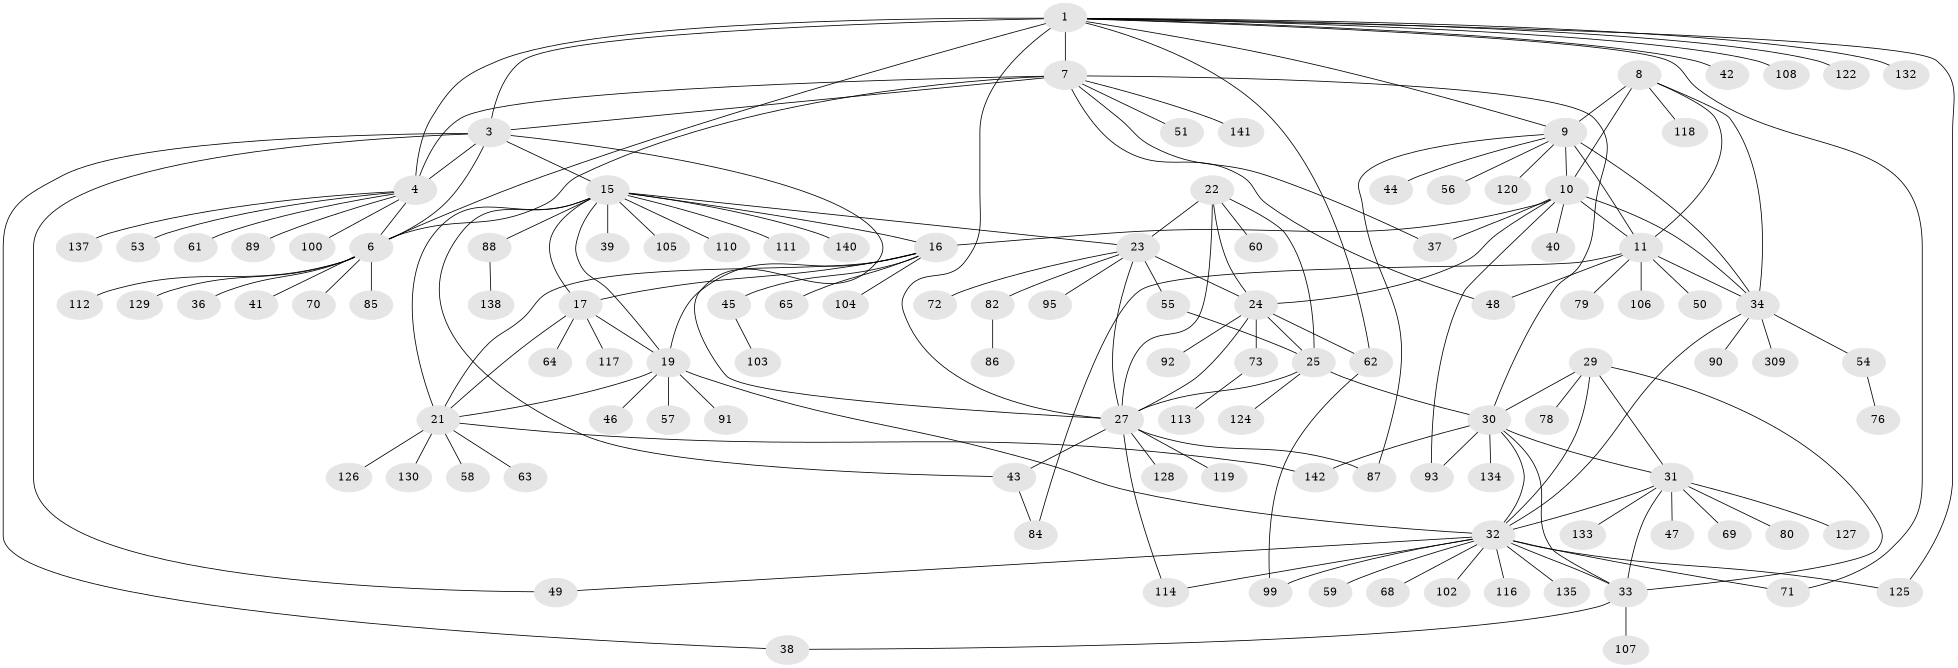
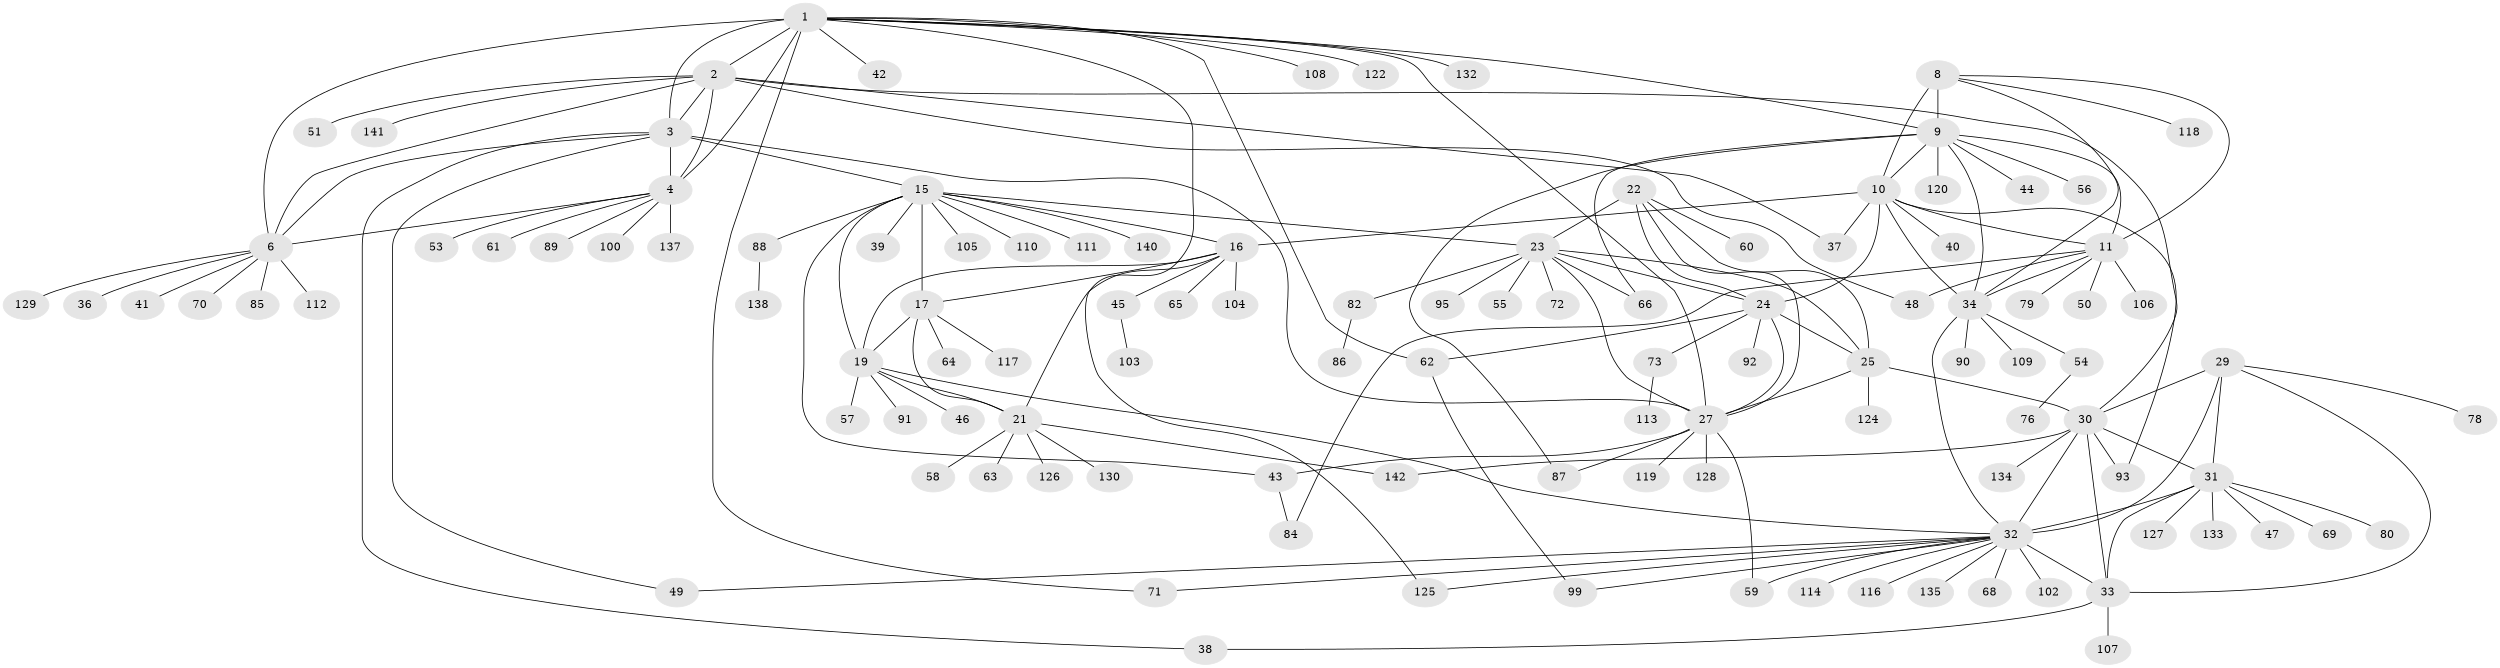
  graph {
    node [color=gray90 style=filled]
    1 [super="+7"]
-   2 [label=7]
+   2
    3 [super="+81"]
    4 [super="+5"]
    6 [super="+115"]
    9 [super="+12"]
    27 [super="+55"]
    42
    62 [super="+77"]
    71
    108
    122
    125
    132
    30 [super="+74"]
    37
    48
    51
    141
    15 [super="+18"]
    38 [super="+136"]
    49
    53
    61
    89
    100
    137
    36
    41
    70
    85
    112
    129
    10 [super="+13"]
    11 [super="+94"]
    n36 [label=34 super="+67"]
    44
    56
+   66
    87
    120
    43
    59
    119
    128
    99
    93 [super="+139"]
    32 [super="+34"]
    142
    31 [super="+35"]
    33
    134
    16 [super="+75"]
    17 [super="+20"]
    19 [super="+96"]
    21 [super="+101"]
    23 [super="+26"]
    39
    88 [super="+121"]
    105
    110
    111
    140
    8 [super="+131"]
    118
    24 [super="+28"]
    40
    50
    79
    84 [super="+123"]
    106
    54 [super="+83"]
    90
-   109 [label=309]
+   109
    45
    65
    104
    25 [super="+97"]
    73
    92
    68
    102
    114
    116
    135
    76
    64
    117
    46
    57
    91
    58
    63
    126
    130
    n96 [label=55]
    72
    82
    95
    138
    103
    22
    60
    124
    86
    113
    29
    78
    47
    69
    80
    127
    133
    107
    1 -- 2 [weight=2]
    1 -- 3 [weight=2]
    1 -- 4 [weight=4]
    1 -- 6 [weight=2]
    1 -- 9
    1 -- 27
    1 -- 42
    1 -- 62
    1 -- 71
    1 -- 108
    1 -- 122
    1 -- 125
    1 -- 132
    2 -- 3
    2 -- 4 [weight=2]
    2 -- 6
    2 -- 30
    2 -- 37
    2 -- 48
    2 -- 51
    2 -- 141
    3 -- 4 [weight=2]
    3 -- 6
    3 -- 27
    3 -- 15
    3 -- 38
    3 -- 49
    4 -- 6 [weight=2]
    4 -- 53
    4 -- 61
    4 -- 89
    4 -- 100
    4 -- 137
    6 -- 36
    6 -- 41
    6 -- 70
    6 -- 85
    6 -- 112
    6 -- 129
    9 -- 10 [weight=4]
    9 -- 11 [weight=2]
    9 -- n36 [weight=2]
    9 -- 44
    9 -- 56
+   9 -- 66
    9 -- 87
    9 -- 120
    27 -- 87
    27 -- 43
-   27 -- 114
+   27 -- 59
    27 -- 119
    27 -- 128
    62 -- 99
    30 -- 93
    30 -- 32 [weight=2]
    30 -- 142
    30 -- 31 [weight=2]
    30 -- 33
    30 -- 134
    15 -- 43
    15 -- 16 [weight=2]
    15 -- 17 [weight=4]
    15 -- 19 [weight=2]
-   15 -- 21 [weight=2]
    15 -- 23
    15 -- 39
    15 -- 88
    15 -- 105
    15 -- 110
    15 -- 111
    15 -- 140
    10 -- 37
    10 -- 11 [weight=2]
    10 -- n36 [weight=2]
    10 -- 93
    10 -- 16
    10 -- 24
    10 -- 40
    11 -- 48
    11 -- n36
    11 -- 50
    11 -- 79
    11 -- 84
    11 -- 106
    n36 -- 32
    n36 -- 54
    n36 -- 90
    n36 -- 109
    43 -- 84
    32 -- 71
    32 -- 125
    32 -- 49
    32 -- 59
    32 -- 99
    32 -- 33 [weight=2]
    32 -- 68
    32 -- 102
    32 -- 114
    32 -- 116
    32 -- 135
    31 -- 32 [weight=4]
    31 -- 33 [weight=2]
    31 -- 47
    31 -- 69
    31 -- 80
    31 -- 127
    31 -- 133
    33 -- 38
    33 -- 107
    16 -- 17 [weight=2]
    16 -- 19
    16 -- 21
    16 -- 45
    16 -- 65
    16 -- 104
    17 -- 19 [weight=2]
    17 -- 21 [weight=2]
    17 -- 64
    17 -- 117
    19 -- 32
    19 -- 21
    19 -- 46
    19 -- 57
    19 -- 91
    21 -- 142
    21 -- 58
    21 -- 63
    21 -- 126
    21 -- 130
    23 -- 27 [weight=2]
+   23 -- 66
    23 -- 24 [weight=4]
-   n96 -- 25 [weight=2]
+   23 -- 25 [weight=2]
    23 -- n96
    23 -- 72
    23 -- 82
    23 -- 95
    88 -- 138
    8 -- 9 [weight=2]
    8 -- 10 [weight=2]
    8 -- 11
    8 -- n36
    8 -- 118
    24 -- 27 [weight=2]
    24 -- 62
    24 -- 25 [weight=2]
    24 -- 73
    24 -- 92
    54 -- 76
    45 -- 103
    25 -- 27
    25 -- 30
    25 -- 124
    73 -- 113
    82 -- 86
    22 -- 27
    22 -- 23 [weight=2]
    22 -- 24 [weight=2]
    22 -- 25
    22 -- 60
    29 -- 30
    29 -- 32 [weight=2]
    29 -- 31 [weight=2]
    29 -- 33
    29 -- 78
  }
